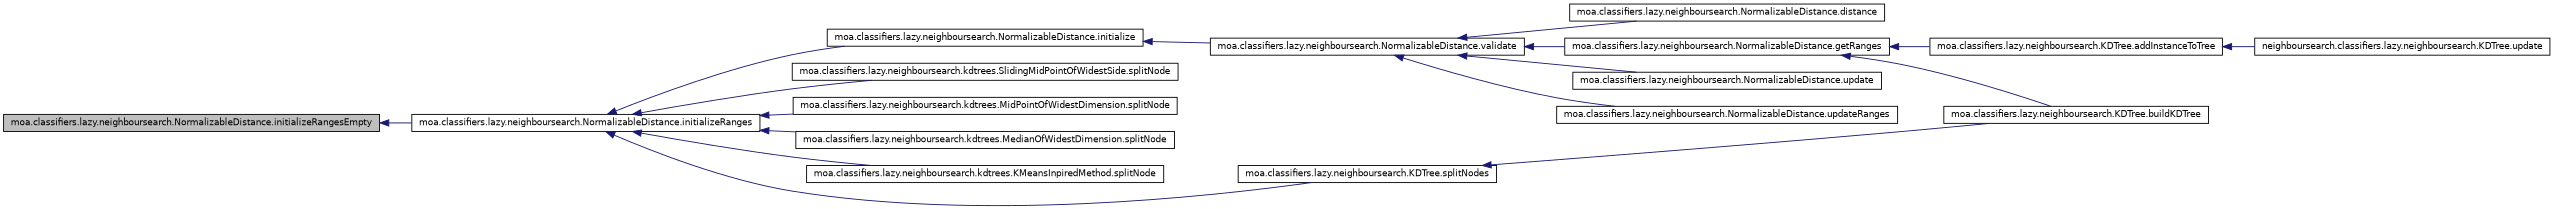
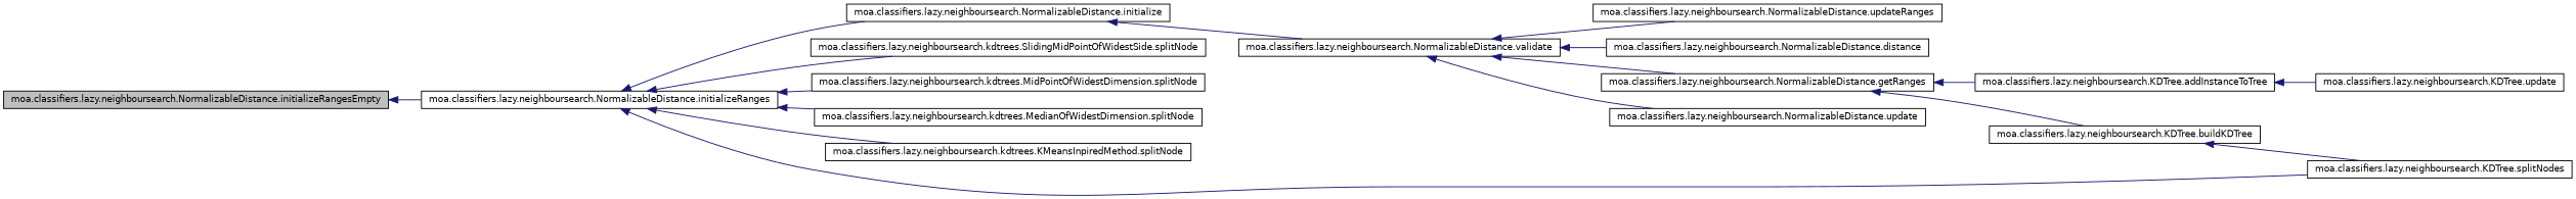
  digraph {
    rankdir=LR
    node [color=black fillcolor=white fontname=Helvetica fontsize=10 shape=record style=filled]
    edge [color=midnightblue dir=back fontname=Helvetica fontsize=10 labelfontname=Helvetica labelfontsize=10 style=solid]
    n1 [fillcolor=grey75 fontcolor=black height=0.2 label="moa.classifiers.lazy.neighboursearch.NormalizableDistance.initializeRangesEmpty" width=0.4]
    n2 [height=0.2 label="moa.classifiers.lazy.neighboursearch.NormalizableDistance.initializeRanges" width=0.4]
    n3 [height=0.2 label="moa.classifiers.lazy.neighboursearch.NormalizableDistance.initialize" width=0.4]
    n4 [height=0.2 label="moa.classifiers.lazy.neighboursearch.kdtrees.SlidingMidPointOfWidestSide.splitNode" width=0.4]
    n5 [height=0.2 label="moa.classifiers.lazy.neighboursearch.kdtrees.MidPointOfWidestDimension.splitNode" width=0.4]
    n6 [height=0.2 label="moa.classifiers.lazy.neighboursearch.kdtrees.MedianOfWidestDimension.splitNode" width=0.4]
    n7 [height=0.2 label="moa.classifiers.lazy.neighboursearch.kdtrees.KMeansInpiredMethod.splitNode" width=0.4]
    n8 [height=0.2 label="moa.classifiers.lazy.neighboursearch.KDTree.splitNodes" width=0.4]
    n9 [height=0.2 label="moa.classifiers.lazy.neighboursearch.NormalizableDistance.validate" width=0.4]
    n10 [height=0.2 label="moa.classifiers.lazy.neighboursearch.KDTree.buildKDTree" width=0.4]
    n11 [height=0.2 label="moa.classifiers.lazy.neighboursearch.NormalizableDistance.distance" width=0.4]
    n12 [height=0.2 label="moa.classifiers.lazy.neighboursearch.NormalizableDistance.getRanges" width=0.4]
    n13 [height=0.2 label="moa.classifiers.lazy.neighboursearch.NormalizableDistance.update" width=0.4]
    n14 [height=0.2 label="moa.classifiers.lazy.neighboursearch.NormalizableDistance.updateRanges" width=0.4]
    n15 [height=0.2 label="moa.classifiers.lazy.neighboursearch.KDTree.addInstanceToTree" width=0.4]
-   n16 [height=0.2 label="neighboursearch.classifiers.lazy.neighboursearch.KDTree.update" width=0.4]
+   n16 [height=0.2 label="moa.classifiers.lazy.neighboursearch.KDTree.update" width=0.4]
    n1 -> n2
    n2 -> n3
    n2 -> n4
    n2 -> n5
    n2 -> n6
    n2 -> n7
    n2 -> n8
    n3 -> n9
-   n8 -> n10
+   n10 -> n8
    n9 -> n11
    n9 -> n12
    n9 -> n13
    n9 -> n14
    n12 -> n10
    n12 -> n15
    n15 -> n16
  }
